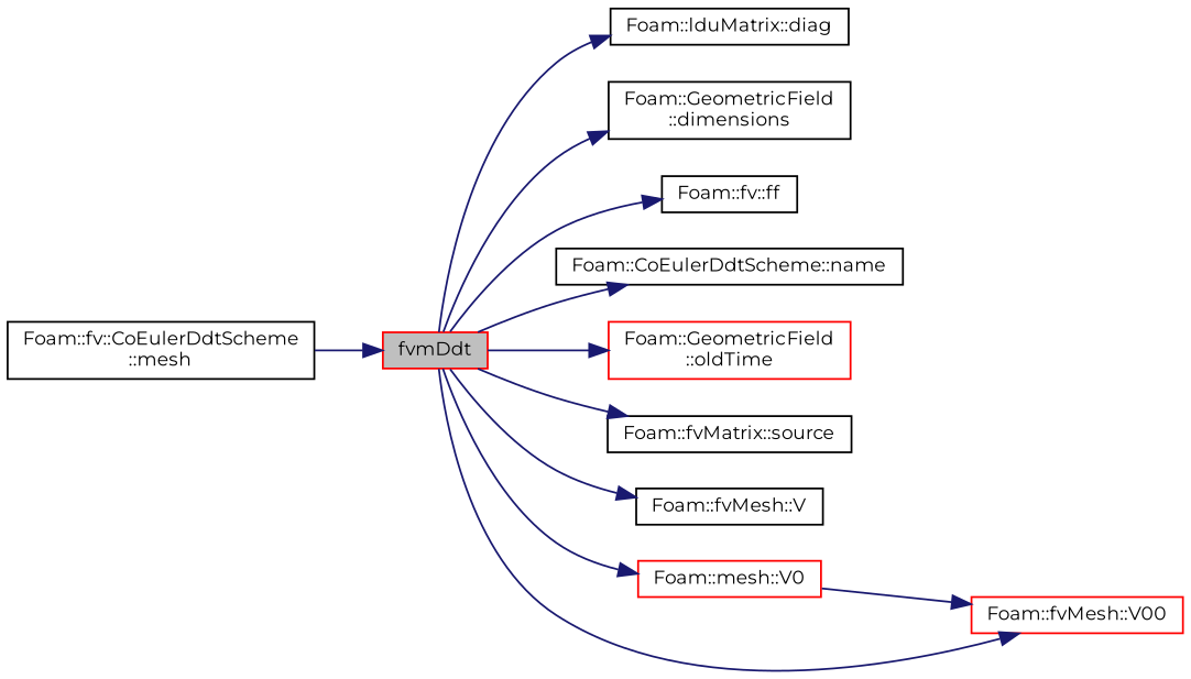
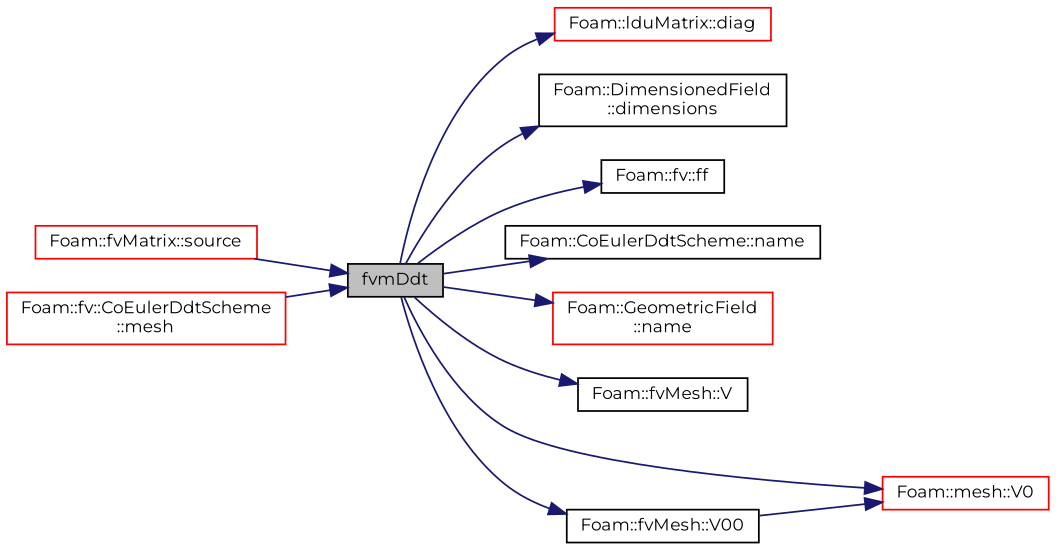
  digraph {
    fontname=Montserrat
    rankdir=LR
    node [color=black fontname=Montserrat fontsize=10 shape=record]
    edge [color=midnightblue fontname=Montserrat fontsize=10 labelfontname=Helvetica labelfontsize=10 style=solid]
-   n1 [color=red fillcolor=grey75 fontcolor=black height=0.2 label=fvmDdt style=filled width=0.4]
-   n2 [height=0.2 label="Foam::lduMatrix::diag" width=0.4]
-   n3 [height=0.2 label="Foam::GeometricField\l::dimensions" width=0.4]
+   n1 [fillcolor=grey75 fontcolor=black height=0.2 label=fvmDdt style=filled width=0.4]
+   n2 [color=red height=0.2 label="Foam::lduMatrix::diag" width=0.4]
+   n3 [height=0.2 label="Foam::DimensionedField\l::dimensions" width=0.4]
    n4 [height=0.2 label="Foam::fv::ff" width=0.4]
    n5 [height=0.2 label="Foam::CoEulerDdtScheme::name" width=0.4]
-   n6 [color=red height=0.2 label="Foam::GeometricField\l::oldTime" width=0.4]
-   n7 [height=0.2 label="Foam::fvMatrix::source" width=0.4]
+   n6 [color=red height=0.2 label="Foam::GeometricField\l::name" width=0.4]
+   n7 [color=red height=0.2 label="Foam::fvMatrix::source" width=0.4]
    n8 [height=0.2 label="Foam::fvMesh::V" width=0.4]
    n9 [color=red height=0.2 label="Foam::mesh::V0" width=0.4]
-   n10 [color=red height=0.2 label="Foam::fvMesh::V00" width=0.4]
-   n11 [height=0.2 label="Foam::fv::CoEulerDdtScheme\l::mesh" width=0.4]
+   n10 [height=0.2 label="Foam::fvMesh::V00" width=0.4]
+   n11 [color=red height=0.2 label="Foam::fv::CoEulerDdtScheme\l::mesh" width=0.4]
    n1 -> n2
    n1 -> n3
    n1 -> n4
    n1 -> n5
    n1 -> n6
-   n1 -> n7
+   n7 -> n1
    n1 -> n8
    n1 -> n9
    n1 -> n10
-   n9 -> n10
+   n10 -> n9
    n11 -> n1
  }
